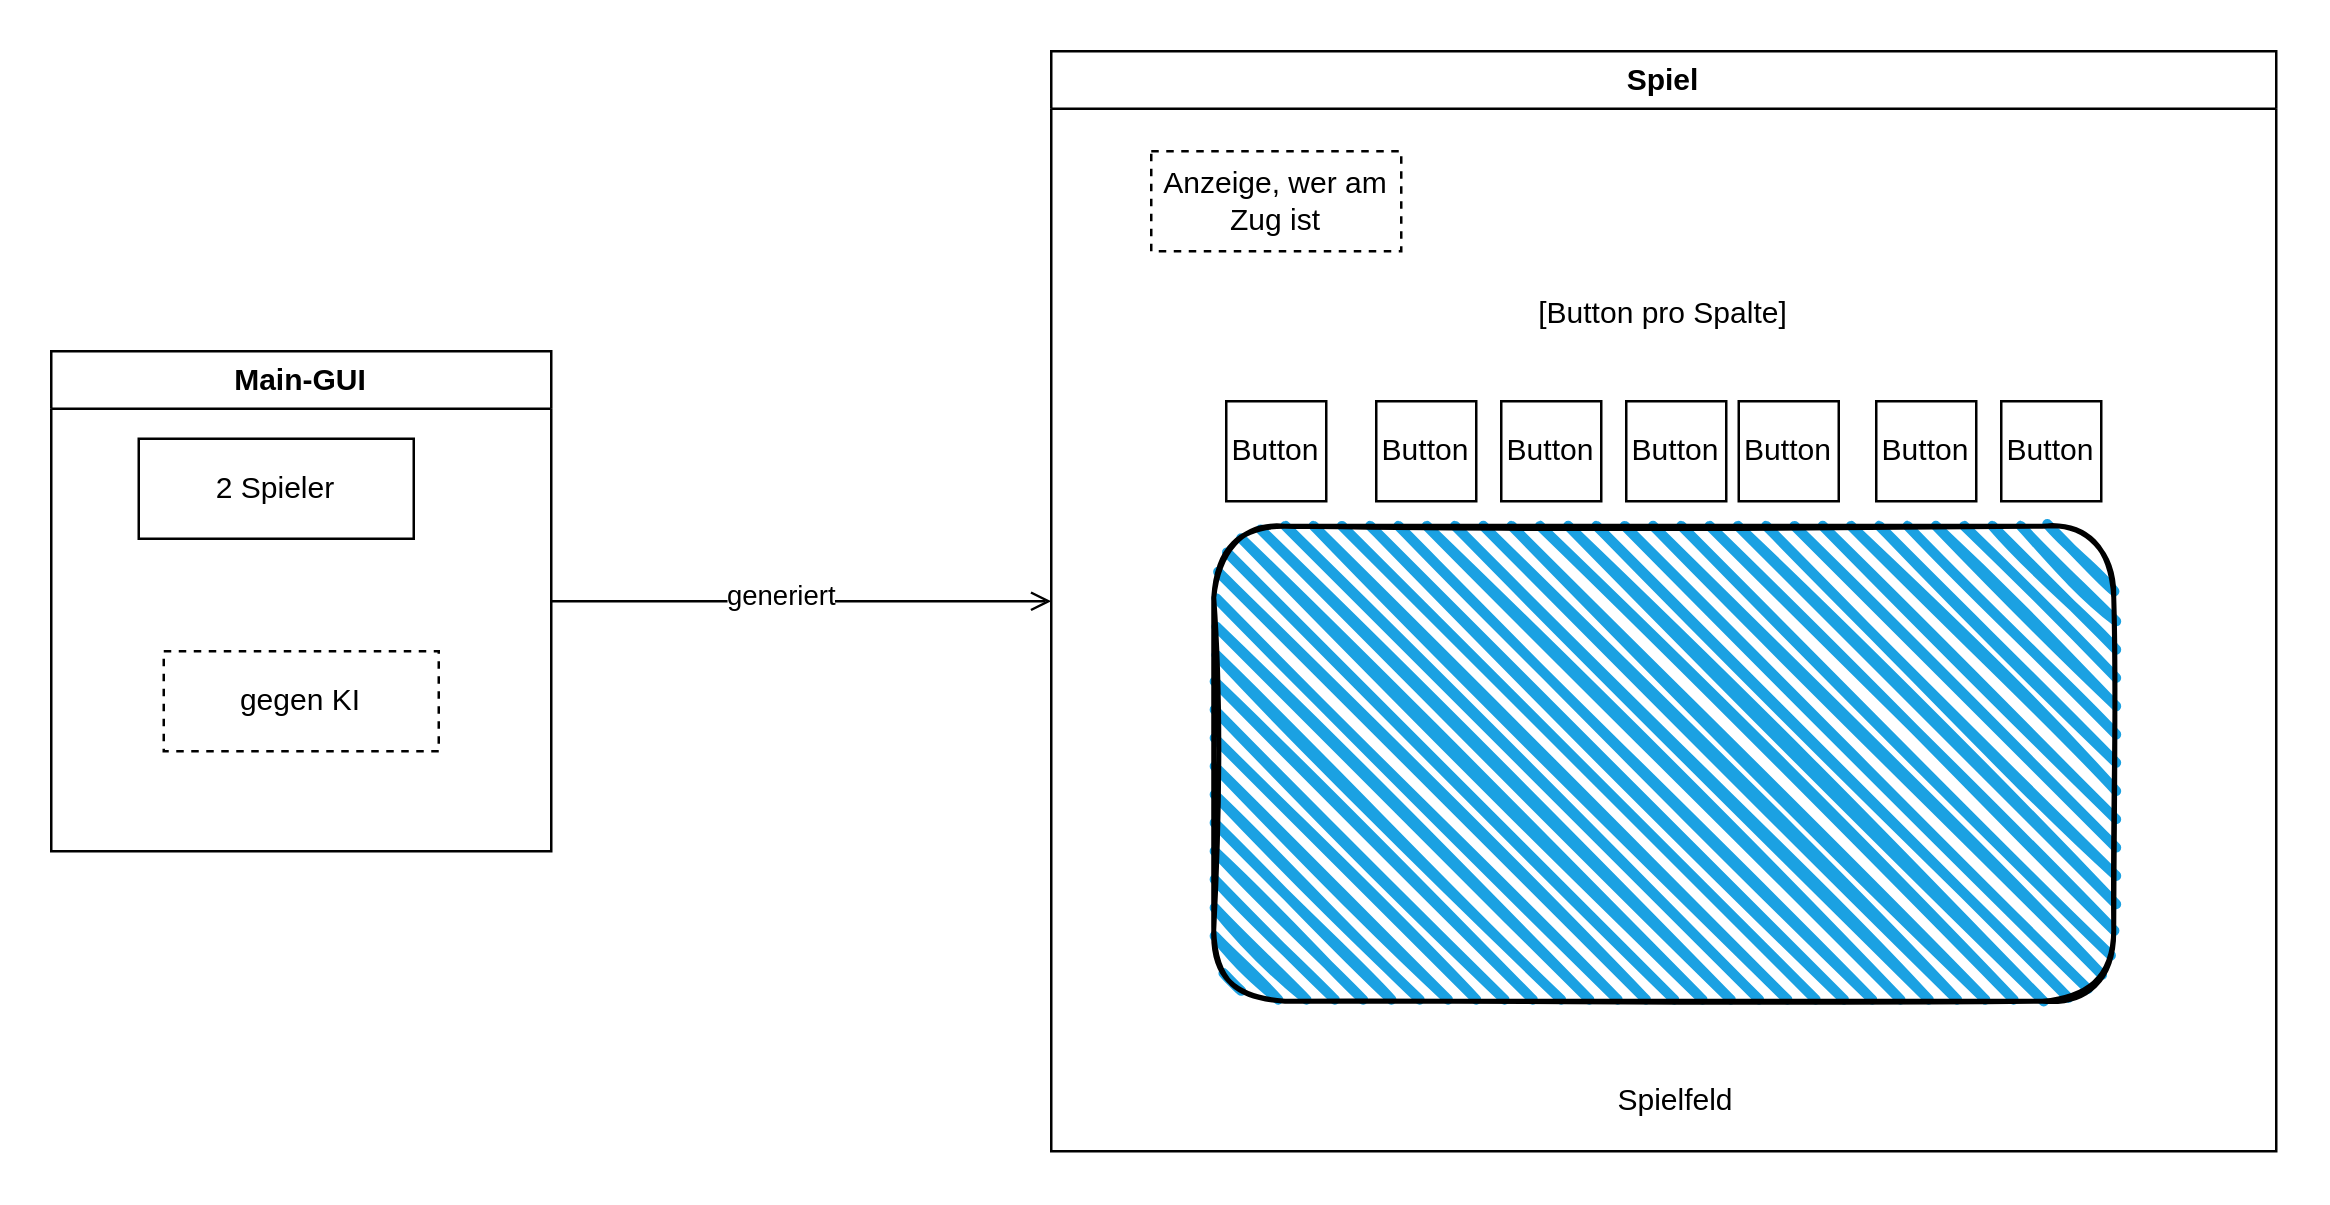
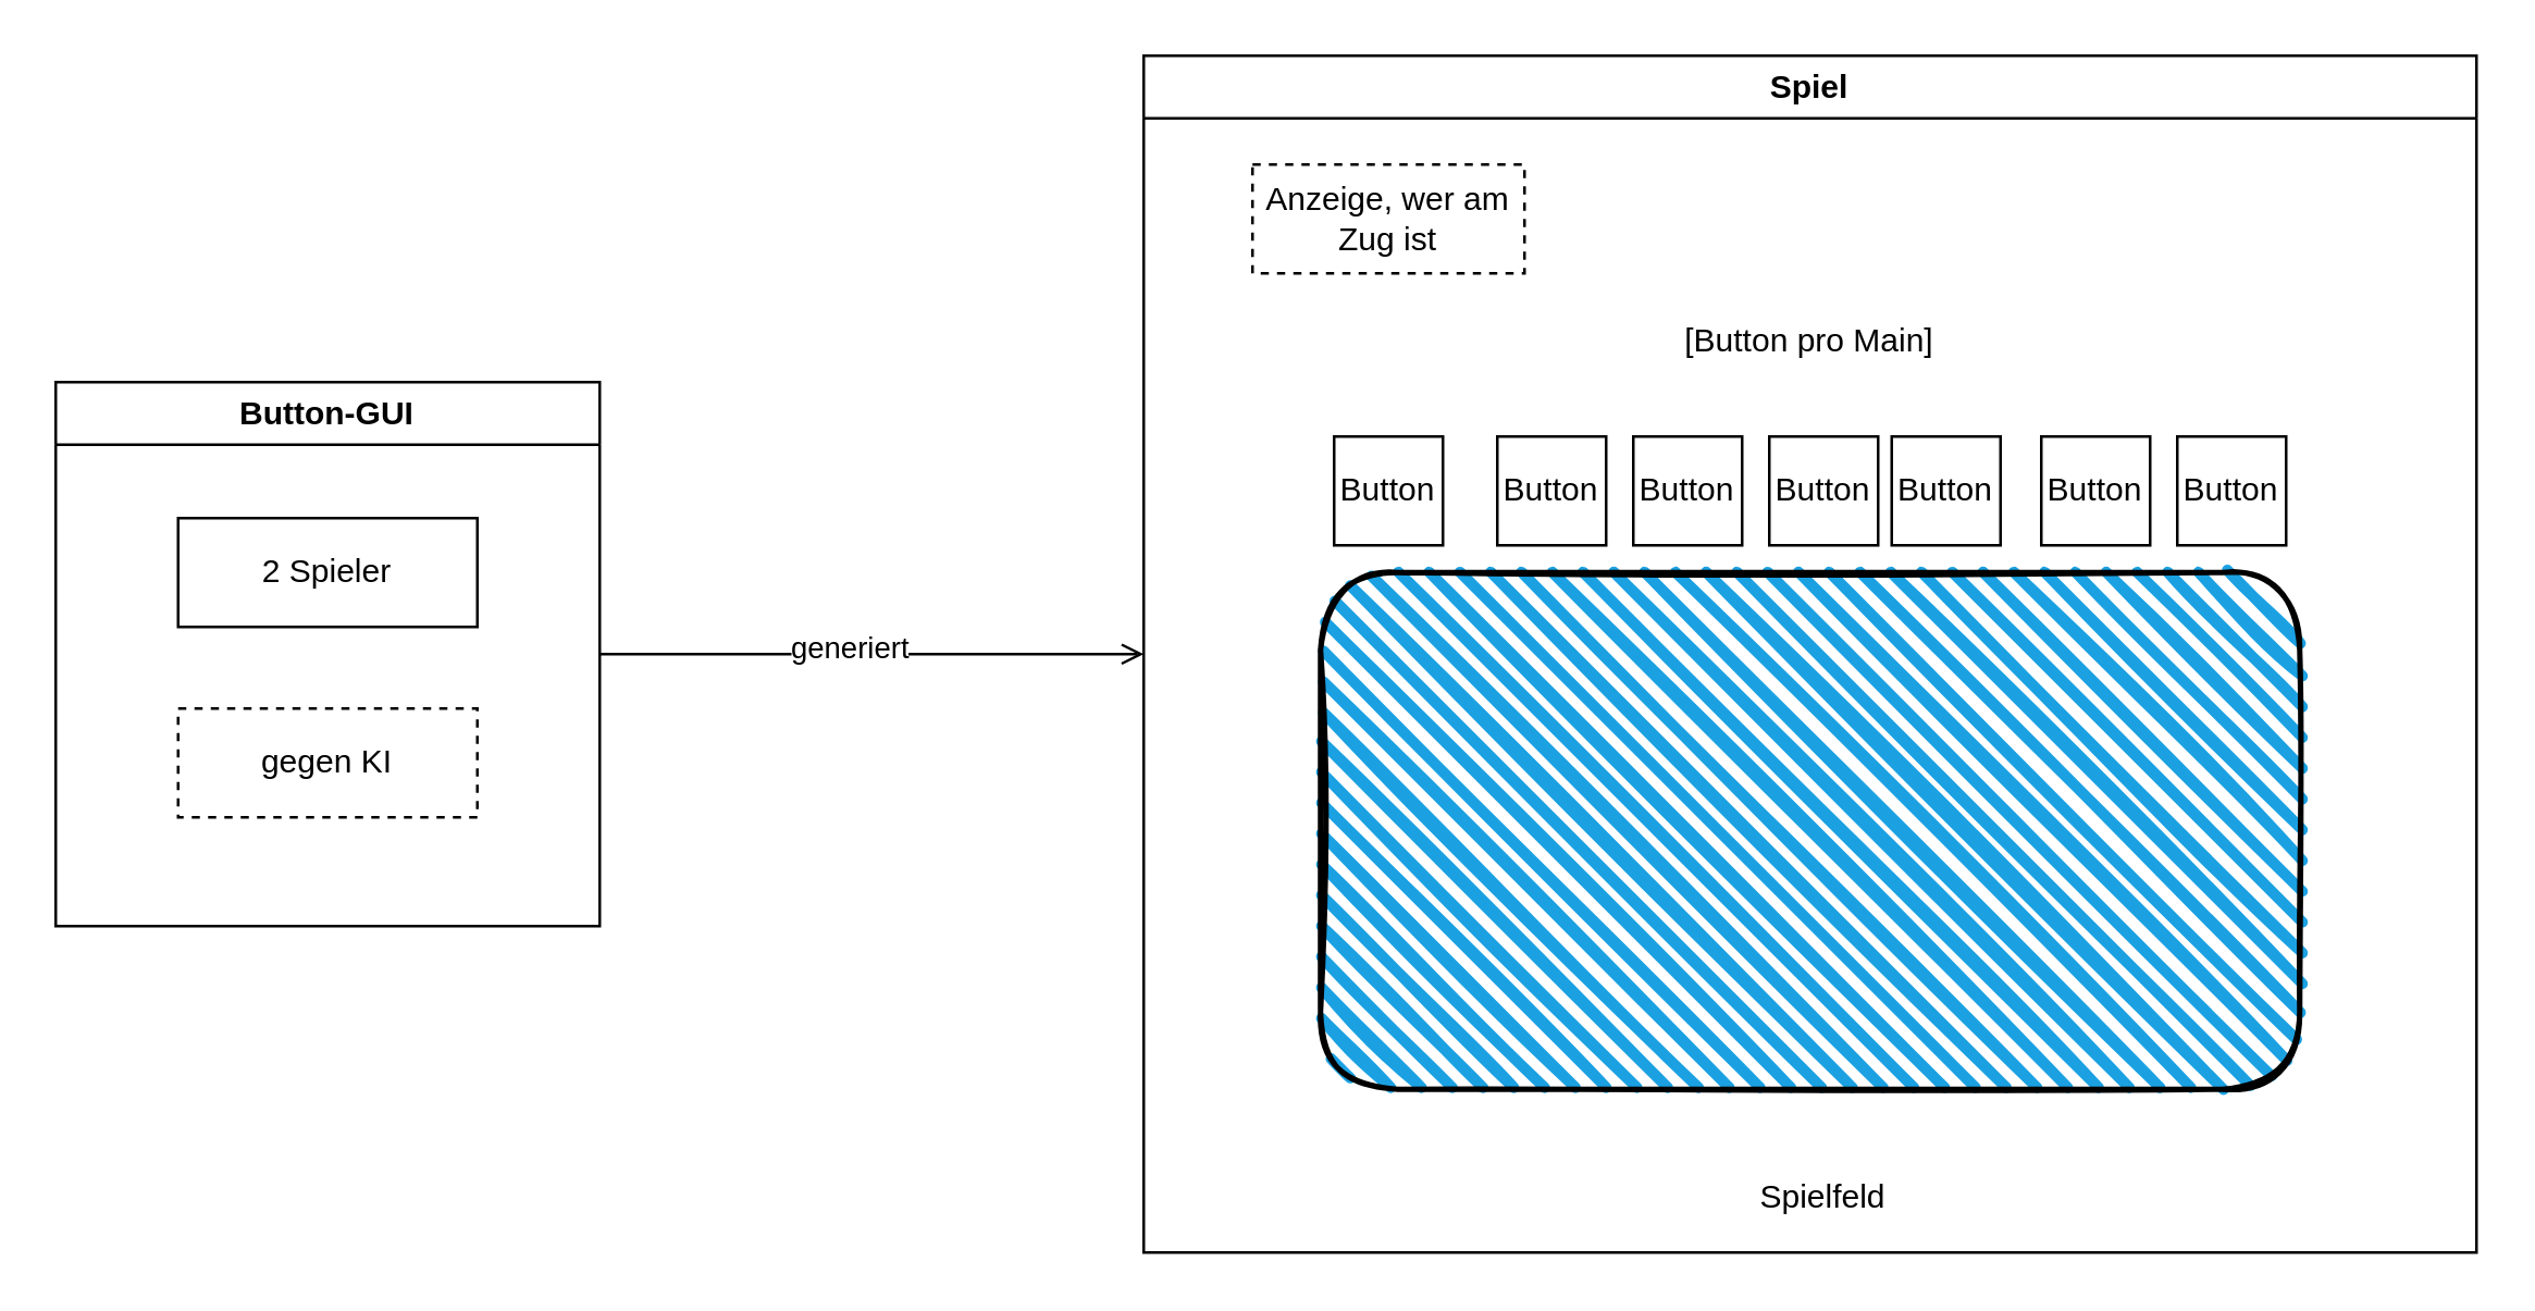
  <mxCell id="0" />
  <mxCell id="1" parent="0" />
  <mxCell id="2" style="edgeStyle=orthogonalEdgeStyle;rounded=0;orthogonalLoop=1;jettySize=auto;html=1;exitX=1;exitY=0.5;exitDx=0;exitDy=0;entryX=0;entryY=0.5;entryDx=0;entryDy=0;endArrow=open;" edge="1" parent="1" source="4" target="7"><mxGeometry relative="1" as="geometry" /></mxCell>
  <mxCell id="3" value="generiert" style="edgeLabel;html=1;align=center;verticalAlign=middle;resizable=0;points=[];" vertex="1" connectable="0" parent="2"><mxGeometry x="-0.086" y="3" relative="1" as="geometry"><mxPoint as="offset" /></mxGeometry></mxCell>
- <mxCell id="4" value="Main-GUI" style="swimlane;whiteSpace=wrap;html=1;" vertex="1" parent="1"><mxGeometry x="20" y="140" width="200" height="200" as="geometry" /></mxCell>
- <mxCell id="5" value="2 Spieler" style="rounded=0;whiteSpace=wrap;html=1;" vertex="1" parent="4"><mxGeometry x="35" y="35" width="110" height="40" as="geometry" /></mxCell>
+ <mxCell id="4" value="Button-GUI" style="swimlane;whiteSpace=wrap;html=1;" vertex="1" parent="1"><mxGeometry x="20" y="140" width="200" height="200" as="geometry" /></mxCell>
+ <mxCell id="5" value="2 Spieler" style="rounded=0;whiteSpace=wrap;html=1;" vertex="1" parent="4"><mxGeometry x="45" y="50" width="110" height="40" as="geometry" /></mxCell>
  <mxCell id="6" value="gegen KI" style="rounded=0;whiteSpace=wrap;html=1;dashed=1;" vertex="1" parent="4"><mxGeometry x="45" y="120" width="110" height="40" as="geometry" /></mxCell>
  <mxCell id="7" value="Spiel" style="swimlane;whiteSpace=wrap;html=1;" vertex="1" parent="1"><mxGeometry x="420" y="20" width="490" height="440" as="geometry" /></mxCell>
  <mxCell id="8" value="" style="rounded=1;whiteSpace=wrap;html=1;strokeWidth=2;fillWeight=4;hachureGap=8;hachureAngle=45;fillColor=#1ba1e2;sketch=1;" vertex="1" parent="7"><mxGeometry x="65" y="190" width="360" height="190" as="geometry" /></mxCell>
  <mxCell id="9" value="Spielfeld" style="text;html=1;align=center;verticalAlign=middle;whiteSpace=wrap;rounded=0;" vertex="1" parent="7"><mxGeometry x="220" y="405" width="60" height="30" as="geometry" /></mxCell>
  <mxCell id="10" value="Button" style="whiteSpace=wrap;html=1;aspect=fixed;" vertex="1" parent="7"><mxGeometry x="70" y="140" width="40" height="40" as="geometry" /></mxCell>
  <mxCell id="11" value="Button" style="whiteSpace=wrap;html=1;aspect=fixed;" vertex="1" parent="7"><mxGeometry x="130" y="140" width="40" height="40" as="geometry" /></mxCell>
  <mxCell id="12" value="Button" style="whiteSpace=wrap;html=1;aspect=fixed;" vertex="1" parent="7"><mxGeometry x="180" y="140" width="40" height="40" as="geometry" /></mxCell>
  <mxCell id="13" value="Button" style="whiteSpace=wrap;html=1;aspect=fixed;" vertex="1" parent="7"><mxGeometry x="380" y="140" width="40" height="40" as="geometry" /></mxCell>
  <mxCell id="14" value="Button" style="whiteSpace=wrap;html=1;aspect=fixed;" vertex="1" parent="7"><mxGeometry x="330" y="140" width="40" height="40" as="geometry" /></mxCell>
  <mxCell id="15" value="Button" style="whiteSpace=wrap;html=1;aspect=fixed;" vertex="1" parent="7"><mxGeometry x="275" y="140" width="40" height="40" as="geometry" /></mxCell>
  <mxCell id="16" value="Button" style="whiteSpace=wrap;html=1;aspect=fixed;" vertex="1" parent="7"><mxGeometry x="230" y="140" width="40" height="40" as="geometry" /></mxCell>
- <mxCell id="17" value="[Button pro Spalte]" style="text;html=1;align=center;verticalAlign=middle;whiteSpace=wrap;rounded=0;" vertex="1" parent="7"><mxGeometry x="165" y="90" width="160" height="30" as="geometry" /></mxCell>
+ <mxCell id="17" value="[Button pro Main]" style="text;html=1;align=center;verticalAlign=middle;whiteSpace=wrap;rounded=0;" vertex="1" parent="7"><mxGeometry x="165" y="90" width="160" height="30" as="geometry" /></mxCell>
  <mxCell id="18" value="Anzeige, wer am Zug ist" style="rounded=0;whiteSpace=wrap;html=1;dashed=1;" vertex="1" parent="7"><mxGeometry x="40" y="40" width="100" height="40" as="geometry" /></mxCell>
